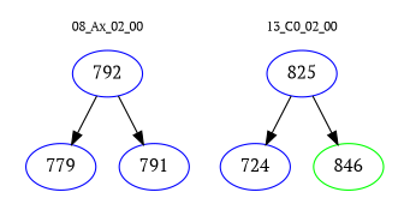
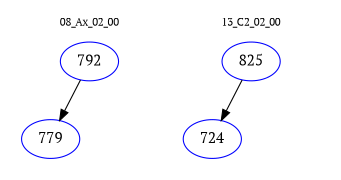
  digraph {
    fontname="PT Serif"
    node [color=blue fontname="PT Serif"]
    edge [color=black fontname="PT Serif"]
    n1 [label=792]
    n2 [label=779]
-   n3 [label=791]
    n4 [label=825]
    n5 [label=724]
-   n6 [color=green label=846]
    subgraph cluster_1 {
      color=white
      fontsize=10
      label="08_Ax_02_00"
      n1
      n2
-     n3
    }
    subgraph cluster_2 {
      color=white
      fontsize=10
-     label="13_C0_02_00"
+     label="13_C2_02_00"
      n4
      n5
-     n6
    }
    n1 -> n2
-   n1 -> n3
    n4 -> n5
-   n4 -> n6
  }
